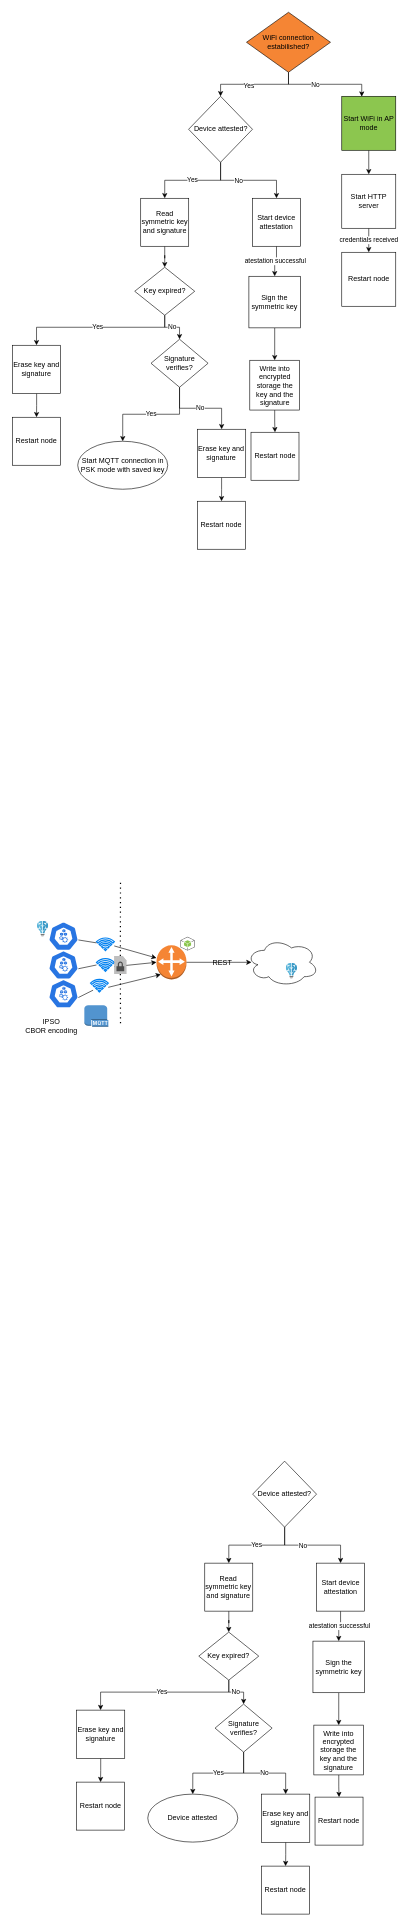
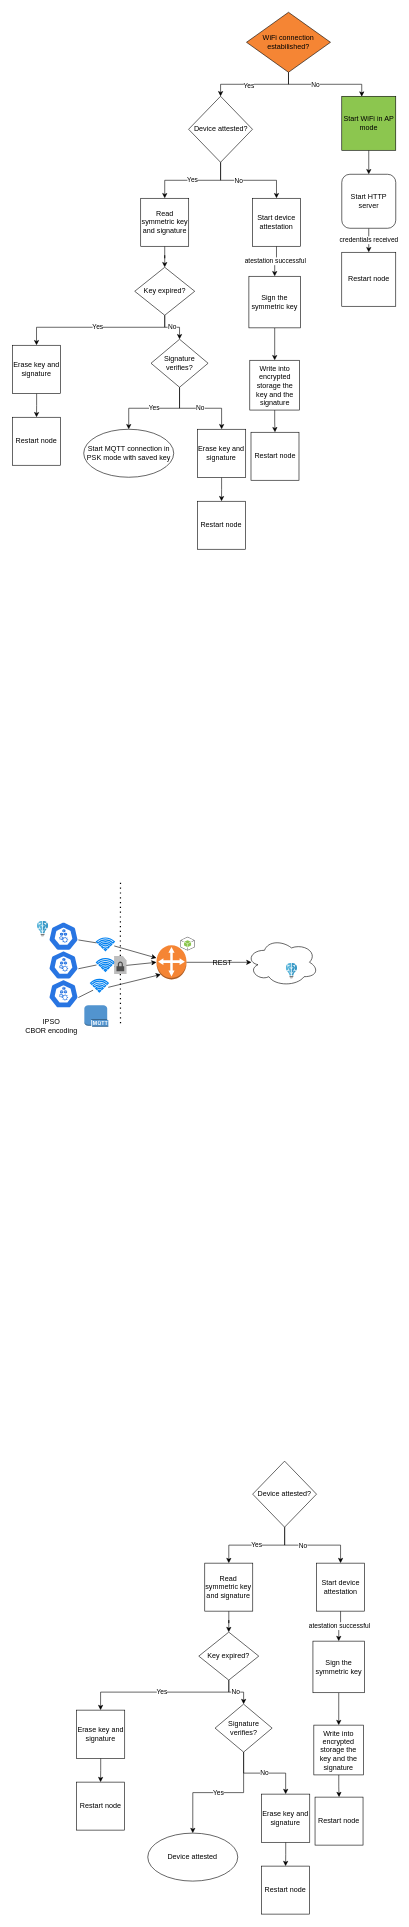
  <mxCell id="0" />
  <mxCell id="1" parent="0" />
  <mxCell id="2" value="" style="sketch=0;html=1;dashed=0;whitespace=wrap;fillColor=#2875E2;strokeColor=#ffffff;points=[[0.005,0.63,0],[0.1,0.2,0],[0.9,0.2,0],[0.5,0,0],[0.995,0.63,0],[0.72,0.99,0],[0.5,1,0],[0.28,0.99,0]];shape=mxgraph.kubernetes.icon;prIcon=node" parent="1" vertex="1"><mxGeometry x="80" y="1536" width="50" height="48" as="geometry" /></mxCell>
  <mxCell id="3" value="" style="shape=image;html=1;verticalAlign=top;verticalLabelPosition=bottom;labelBackgroundColor=#ffffff;imageAspect=0;aspect=fixed;image=https://cdn1.iconfinder.com/data/icons/hawcons/32/700056-icon-23-file-c-128.png" parent="1" vertex="1"><mxGeometry x="86" y="1498" width="38" height="38" as="geometry" /></mxCell>
  <mxCell id="4" value="" style="outlineConnect=0;dashed=0;verticalLabelPosition=bottom;verticalAlign=top;align=center;html=1;shape=mxgraph.aws3.customer_gateway;fillColor=#F58534;gradientColor=none;" parent="1" vertex="1"><mxGeometry x="260" y="1575" width="50" height="57" as="geometry" /></mxCell>
  <mxCell id="5" value="" style="sketch=0;html=1;dashed=0;whitespace=wrap;fillColor=#2875E2;strokeColor=#ffffff;points=[[0.005,0.63,0],[0.1,0.2,0],[0.9,0.2,0],[0.5,0,0],[0.995,0.63,0],[0.72,0.99,0],[0.5,1,0],[0.28,0.99,0]];shape=mxgraph.kubernetes.icon;prIcon=node" parent="1" vertex="1"><mxGeometry x="80" y="1584" width="50" height="48" as="geometry" /></mxCell>
  <mxCell id="6" value="" style="sketch=0;html=1;dashed=0;whitespace=wrap;fillColor=#2875E2;strokeColor=#ffffff;points=[[0.005,0.63,0],[0.1,0.2,0],[0.9,0.2,0],[0.5,0,0],[0.995,0.63,0],[0.72,0.99,0],[0.5,1,0],[0.28,0.99,0]];shape=mxgraph.kubernetes.icon;prIcon=node" parent="1" vertex="1"><mxGeometry x="80" y="1632" width="50" height="48" as="geometry" /></mxCell>
  <mxCell id="7" value="" style="endArrow=none;dashed=1;html=1;dashPattern=1 3;strokeWidth=2;rounded=0;startArrow=none;" parent="1" source="22" edge="1"><mxGeometry width="50" height="50" relative="1" as="geometry"><mxPoint x="200" y="1705" as="sourcePoint" /><mxPoint x="200" y="1465" as="targetPoint" /></mxGeometry></mxCell>
  <mxCell id="8" value="" style="endArrow=classic;html=1;rounded=0;exitX=0.995;exitY=0.63;exitDx=0;exitDy=0;exitPerimeter=0;startArrow=none;" parent="1" source="11" target="4" edge="1"><mxGeometry width="50" height="50" relative="1" as="geometry"><mxPoint x="300" y="1695" as="sourcePoint" /><mxPoint x="350" y="1645" as="targetPoint" /></mxGeometry></mxCell>
  <mxCell id="9" value="" style="endArrow=classic;html=1;rounded=0;exitX=0.995;exitY=0.63;exitDx=0;exitDy=0;exitPerimeter=0;entryX=0;entryY=0.5;entryDx=0;entryDy=0;entryPerimeter=0;startArrow=none;" parent="1" source="13" target="4" edge="1"><mxGeometry width="50" height="50" relative="1" as="geometry"><mxPoint x="139.75" y="1555.24" as="sourcePoint" /><mxPoint x="270" y="1604.118" as="targetPoint" /></mxGeometry></mxCell>
  <mxCell id="10" value="" style="endArrow=classic;html=1;rounded=0;exitX=0.995;exitY=0.63;exitDx=0;exitDy=0;exitPerimeter=0;entryX=0.145;entryY=0.855;entryDx=0;entryDy=0;entryPerimeter=0;startArrow=none;" parent="1" source="15" target="4" edge="1"><mxGeometry width="50" height="50" relative="1" as="geometry"><mxPoint x="149.75" y="1565.24" as="sourcePoint" /><mxPoint x="280" y="1614.118" as="targetPoint" /></mxGeometry></mxCell>
  <mxCell id="11" value="" style="html=1;verticalLabelPosition=bottom;align=center;labelBackgroundColor=#ffffff;verticalAlign=top;strokeWidth=2;strokeColor=#0080F0;shadow=0;dashed=0;shape=mxgraph.ios7.icons.wifi;pointerEvents=1" parent="1" vertex="1"><mxGeometry x="160" y="1563" width="29.7" height="21" as="geometry" /></mxCell>
  <mxCell id="12" value="" style="endArrow=none;html=1;rounded=0;exitX=0.995;exitY=0.63;exitDx=0;exitDy=0;exitPerimeter=0;" parent="1" source="2" target="11" edge="1"><mxGeometry width="50" height="50" relative="1" as="geometry"><mxPoint x="129.75" y="1566.24" as="sourcePoint" /><mxPoint x="260" y="1597.5" as="targetPoint" /></mxGeometry></mxCell>
  <mxCell id="13" value="" style="html=1;verticalLabelPosition=bottom;align=center;labelBackgroundColor=#ffffff;verticalAlign=top;strokeWidth=2;strokeColor=#0080F0;shadow=0;dashed=0;shape=mxgraph.ios7.icons.wifi;pointerEvents=1" parent="1" vertex="1"><mxGeometry x="160" y="1597.5" width="29.7" height="21" as="geometry" /></mxCell>
  <mxCell id="14" value="" style="endArrow=none;html=1;rounded=0;exitX=0.995;exitY=0.63;exitDx=0;exitDy=0;exitPerimeter=0;entryX=0;entryY=0.5;entryDx=0;entryDy=0;entryPerimeter=0;" parent="1" source="5" target="13" edge="1"><mxGeometry width="50" height="50" relative="1" as="geometry"><mxPoint x="129.75" y="1614.24" as="sourcePoint" /><mxPoint x="260" y="1603.5" as="targetPoint" /></mxGeometry></mxCell>
  <mxCell id="15" value="" style="html=1;verticalLabelPosition=bottom;align=center;labelBackgroundColor=#ffffff;verticalAlign=top;strokeWidth=2;strokeColor=#0080F0;shadow=0;dashed=0;shape=mxgraph.ios7.icons.wifi;pointerEvents=1" parent="1" vertex="1"><mxGeometry x="150" y="1632" width="29.7" height="21" as="geometry" /></mxCell>
  <mxCell id="16" value="" style="endArrow=none;html=1;rounded=0;exitX=0.995;exitY=0.63;exitDx=0;exitDy=0;exitPerimeter=0;entryX=0.145;entryY=0.855;entryDx=0;entryDy=0;entryPerimeter=0;" parent="1" source="6" target="15" edge="1"><mxGeometry width="50" height="50" relative="1" as="geometry"><mxPoint x="129.75" y="1662.24" as="sourcePoint" /><mxPoint x="267.25" y="1623.735" as="targetPoint" /></mxGeometry></mxCell>
  <mxCell id="17" value="" style="ellipse;shape=cloud;whiteSpace=wrap;html=1;" parent="1" vertex="1"><mxGeometry x="410" y="1563.5" width="120" height="80" as="geometry" /></mxCell>
  <mxCell id="18" value="" style="endArrow=classic;html=1;rounded=0;exitX=1;exitY=0.5;exitDx=0;exitDy=0;exitPerimeter=0;entryX=0.069;entryY=0.444;entryDx=0;entryDy=0;entryPerimeter=0;" parent="1" source="4" edge="1"><mxGeometry width="50" height="50" relative="1" as="geometry"><mxPoint x="300" y="1695" as="sourcePoint" /><mxPoint x="418.28" y="1603.52" as="targetPoint" /></mxGeometry></mxCell>
  <mxCell id="19" value="REST" style="text;html=1;strokeColor=none;fillColor=none;align=center;verticalAlign=middle;whiteSpace=wrap;rounded=0;" parent="1" vertex="1"><mxGeometry x="350" y="1595" width="40" height="20" as="geometry" /></mxCell>
  <mxCell id="20" value="" style="outlineConnect=0;dashed=0;verticalLabelPosition=bottom;verticalAlign=top;align=center;html=1;shape=mxgraph.aws3.mqtt_protocol;fillColor=#5294CF;gradientColor=none;" parent="1" vertex="1"><mxGeometry x="139.7" y="1675" width="40" height="36" as="geometry" /></mxCell>
  <mxCell id="21" value="IPSO&lt;br&gt;CBOR encoding" style="text;html=1;strokeColor=none;fillColor=none;align=center;verticalAlign=middle;whiteSpace=wrap;rounded=0;" parent="1" vertex="1"><mxGeometry x="40" y="1695" width="90" height="30" as="geometry" /></mxCell>
  <mxCell id="22" value="" style="outlineConnect=0;dashed=0;verticalLabelPosition=bottom;verticalAlign=top;align=center;html=1;shape=mxgraph.aws3.encrypted_data;fillColor=#7D7C7C;gradientColor=none;" parent="1" vertex="1"><mxGeometry x="189.7" y="1593" width="20" height="30" as="geometry" /></mxCell>
  <mxCell id="23" value="" style="endArrow=none;dashed=1;html=1;dashPattern=1 3;strokeWidth=2;rounded=0;" parent="1" target="22" edge="1"><mxGeometry width="50" height="50" relative="1" as="geometry"><mxPoint x="200" y="1705" as="sourcePoint" /><mxPoint x="200" y="1465" as="targetPoint" /></mxGeometry></mxCell>
  <mxCell id="24" value="" style="outlineConnect=0;dashed=0;verticalLabelPosition=bottom;verticalAlign=top;align=center;html=1;shape=mxgraph.aws3.android;fillColor=#8CC64F;gradientColor=none;" parent="1" vertex="1"><mxGeometry x="300" y="1561" width="23.5" height="23" as="geometry" /></mxCell>
  <mxCell id="25" value="" style="shape=image;html=1;verticalAlign=top;verticalLabelPosition=bottom;labelBackgroundColor=#ffffff;imageAspect=0;aspect=fixed;image=https://cdn2.iconfinder.com/data/icons/vivid/48/thunder-128.png" parent="1" vertex="1"><mxGeometry x="450" y="1579" width="26" height="26" as="geometry" /></mxCell>
  <mxCell id="26" value="" style="sketch=0;aspect=fixed;html=1;points=[];align=center;image;fontSize=12;image=img/lib/mscae/Batch_AI.svg;" parent="1" vertex="1"><mxGeometry x="476" y="1605" width="18.8" height="26.11" as="geometry" /></mxCell>
  <mxCell id="27" value="" style="sketch=0;aspect=fixed;html=1;points=[];align=center;image;fontSize=12;image=img/lib/mscae/Batch_AI.svg;" parent="1" vertex="1"><mxGeometry x="61.2" y="1534.89" width="18.8" height="26.11" as="geometry" /></mxCell>
  <mxCell id="28" style="edgeStyle=orthogonalEdgeStyle;rounded=0;orthogonalLoop=1;jettySize=auto;html=1;" parent="1" source="32" target="36" edge="1"><mxGeometry relative="1" as="geometry" /></mxCell>
  <mxCell id="29" value="Yes" style="edgeLabel;html=1;align=center;verticalAlign=middle;resizable=0;points=[];" parent="28" vertex="1" connectable="0"><mxGeometry x="0.14" y="1" relative="1" as="geometry"><mxPoint as="offset" /></mxGeometry></mxCell>
  <mxCell id="30" style="edgeStyle=orthogonalEdgeStyle;rounded=0;orthogonalLoop=1;jettySize=auto;html=1;exitX=0.5;exitY=1;exitDx=0;exitDy=0;entryX=0.37;entryY=0.007;entryDx=0;entryDy=0;entryPerimeter=0;" parent="1" source="32" target="38" edge="1"><mxGeometry relative="1" as="geometry"><mxPoint x="603.238" y="160.012" as="targetPoint" /></mxGeometry></mxCell>
  <mxCell id="31" value="No" style="edgeLabel;html=1;align=center;verticalAlign=middle;resizable=0;points=[];" parent="30" vertex="1" connectable="0"><mxGeometry x="-0.215" relative="1" as="geometry"><mxPoint as="offset" /></mxGeometry></mxCell>
  <mxCell id="32" value="WiFi connection estabilished?" style="rhombus;whiteSpace=wrap;html=1;fillColor=#f58534;" parent="1" vertex="1"><mxGeometry x="410" y="20" width="140" height="100" as="geometry" /></mxCell>
  <mxCell id="33" style="edgeStyle=orthogonalEdgeStyle;rounded=0;orthogonalLoop=1;jettySize=auto;html=1;" parent="1" source="36" target="44" edge="1"><mxGeometry relative="1" as="geometry"><mxPoint x="414" y="330" as="targetPoint" /></mxGeometry></mxCell>
  <mxCell id="34" value="No" style="edgeLabel;html=1;align=center;verticalAlign=middle;resizable=0;points=[];" parent="33" vertex="1" connectable="0"><mxGeometry x="-0.216" relative="1" as="geometry"><mxPoint as="offset" /></mxGeometry></mxCell>
  <mxCell id="35" value="Yes" style="edgeStyle=orthogonalEdgeStyle;rounded=0;orthogonalLoop=1;jettySize=auto;html=1;" parent="1" source="36" target="51" edge="1"><mxGeometry relative="1" as="geometry" /></mxCell>
  <mxCell id="36" value="Device attested?" style="rhombus;whiteSpace=wrap;html=1;" parent="1" vertex="1"><mxGeometry x="313.5" y="160" width="106.5" height="110" as="geometry" /></mxCell>
  <mxCell id="37" style="edgeStyle=orthogonalEdgeStyle;rounded=0;orthogonalLoop=1;jettySize=auto;html=1;entryX=0.5;entryY=0;entryDx=0;entryDy=0;" parent="1" source="38" target="40" edge="1"><mxGeometry relative="1" as="geometry" /></mxCell>
  <mxCell id="38" value="Start WiFi in AP mode" style="whiteSpace=wrap;html=1;aspect=fixed;fillColor=#8cc64f;" parent="1" vertex="1"><mxGeometry x="568.8" y="160" width="90" height="90" as="geometry" /></mxCell>
  <mxCell id="39" value="credentials received" style="edgeStyle=orthogonalEdgeStyle;rounded=0;orthogonalLoop=1;jettySize=auto;html=1;entryX=0.5;entryY=0;entryDx=0;entryDy=0;" parent="1" source="40" target="41" edge="1"><mxGeometry relative="1" as="geometry" /></mxCell>
- <mxCell id="40" value="Start HTTP server" style="whiteSpace=wrap;html=1;aspect=fixed;" parent="1" vertex="1"><mxGeometry x="568.8" y="290" width="90" height="90" as="geometry" /></mxCell>
+ <mxCell id="40" value="Start HTTP server" style="whiteSpace=wrap;html=1;aspect=fixed;rounded=1;" parent="1" vertex="1"><mxGeometry x="568.8" y="290" width="90" height="90" as="geometry" /></mxCell>
  <mxCell id="41" value="Restart node" style="whiteSpace=wrap;html=1;aspect=fixed;" parent="1" vertex="1"><mxGeometry x="568.8" y="420" width="90" height="90" as="geometry" /></mxCell>
- <mxCell id="42" value="Start MQTT connection in PSK mode with saved key" style="ellipse;whiteSpace=wrap;html=1;" parent="1" vertex="1"><mxGeometry x="128.7" y="735" width="150" height="80" as="geometry" /></mxCell>
+ <mxCell id="42" value="Start MQTT connection in PSK mode with saved key" style="ellipse;whiteSpace=wrap;html=1;" parent="1" vertex="1"><mxGeometry x="138.7" y="715" width="150" height="80" as="geometry" /></mxCell>
  <mxCell id="43" value="atestation successful" style="edgeStyle=orthogonalEdgeStyle;rounded=0;orthogonalLoop=1;jettySize=auto;html=1;entryX=0.5;entryY=0;entryDx=0;entryDy=0;" parent="1" source="44" target="46" edge="1"><mxGeometry relative="1" as="geometry" /></mxCell>
  <mxCell id="44" value="Start device attestation" style="whiteSpace=wrap;html=1;aspect=fixed;" parent="1" vertex="1"><mxGeometry x="420" y="330" width="80" height="80" as="geometry" /></mxCell>
  <mxCell id="45" style="edgeStyle=orthogonalEdgeStyle;rounded=0;orthogonalLoop=1;jettySize=auto;html=1;entryX=0.5;entryY=0;entryDx=0;entryDy=0;" parent="1" source="46" target="48" edge="1"><mxGeometry relative="1" as="geometry" /></mxCell>
  <mxCell id="46" value="Sign the symmetric key" style="whiteSpace=wrap;html=1;aspect=fixed;" parent="1" vertex="1"><mxGeometry x="414" y="460" width="86" height="86" as="geometry" /></mxCell>
  <mxCell id="47" style="edgeStyle=orthogonalEdgeStyle;rounded=0;orthogonalLoop=1;jettySize=auto;html=1;" parent="1" source="48" target="49" edge="1"><mxGeometry relative="1" as="geometry" /></mxCell>
  <mxCell id="48" value="Write into encrypted storage the key and the signature" style="whiteSpace=wrap;html=1;aspect=fixed;" parent="1" vertex="1"><mxGeometry x="415.5" y="600" width="83" height="83" as="geometry" /></mxCell>
  <mxCell id="49" value="Restart node" style="whiteSpace=wrap;html=1;aspect=fixed;" parent="1" vertex="1"><mxGeometry x="417.5" y="720" width="80" height="80" as="geometry" /></mxCell>
  <mxCell id="50" style="edgeStyle=orthogonalEdgeStyle;rounded=0;orthogonalLoop=1;jettySize=auto;html=1;entryX=0.5;entryY=0;entryDx=0;entryDy=0;" parent="1" source="51" target="60" edge="1"><mxGeometry relative="1" as="geometry" /></mxCell>
  <mxCell id="51" value="Read symmetric key and signature" style="whiteSpace=wrap;html=1;aspect=fixed;" parent="1" vertex="1"><mxGeometry x="233.7" y="330" width="80" height="80" as="geometry" /></mxCell>
  <mxCell id="52" value="Yes" style="edgeStyle=orthogonalEdgeStyle;rounded=0;orthogonalLoop=1;jettySize=auto;html=1;entryX=0.5;entryY=0;entryDx=0;entryDy=0;" parent="1" source="54" target="42" edge="1"><mxGeometry relative="1" as="geometry" /></mxCell>
  <mxCell id="53" value="No" style="edgeStyle=orthogonalEdgeStyle;rounded=0;orthogonalLoop=1;jettySize=auto;html=1;entryX=0.5;entryY=0;entryDx=0;entryDy=0;" parent="1" source="54" target="56" edge="1"><mxGeometry relative="1" as="geometry" /></mxCell>
  <mxCell id="54" value="Signature verifies?" style="rhombus;whiteSpace=wrap;html=1;" parent="1" vertex="1"><mxGeometry x="250.83" y="565" width="95.15" height="80" as="geometry" /></mxCell>
  <mxCell id="55" style="edgeStyle=orthogonalEdgeStyle;rounded=0;orthogonalLoop=1;jettySize=auto;html=1;entryX=0.5;entryY=0;entryDx=0;entryDy=0;" parent="1" source="56" target="57" edge="1"><mxGeometry relative="1" as="geometry" /></mxCell>
  <mxCell id="56" value="Erase key and signature" style="whiteSpace=wrap;html=1;aspect=fixed;" parent="1" vertex="1"><mxGeometry x="328.4" y="715" width="80.3" height="80.3" as="geometry" /></mxCell>
  <mxCell id="57" value="Restart node" style="whiteSpace=wrap;html=1;aspect=fixed;" parent="1" vertex="1"><mxGeometry x="328.4" y="835" width="80" height="80" as="geometry" /></mxCell>
  <mxCell id="58" value="No" style="edgeStyle=orthogonalEdgeStyle;rounded=0;orthogonalLoop=1;jettySize=auto;html=1;" parent="1" source="60" target="54" edge="1"><mxGeometry relative="1" as="geometry" /></mxCell>
  <mxCell id="59" value="Yes" style="edgeStyle=orthogonalEdgeStyle;rounded=0;orthogonalLoop=1;jettySize=auto;html=1;" parent="1" source="60" target="62" edge="1"><mxGeometry relative="1" as="geometry"><Array as="points"><mxPoint x="274" y="545" /><mxPoint x="60" y="545" /></Array></mxGeometry></mxCell>
  <mxCell id="60" value="Key expired?" style="rhombus;whiteSpace=wrap;html=1;" parent="1" vertex="1"><mxGeometry x="223.7" y="445" width="100" height="80" as="geometry" /></mxCell>
  <mxCell id="61" style="edgeStyle=orthogonalEdgeStyle;rounded=0;orthogonalLoop=1;jettySize=auto;html=1;entryX=0.5;entryY=0;entryDx=0;entryDy=0;" parent="1" source="62" target="63" edge="1"><mxGeometry relative="1" as="geometry" /></mxCell>
  <mxCell id="62" value="Erase key and signature" style="whiteSpace=wrap;html=1;aspect=fixed;" parent="1" vertex="1"><mxGeometry x="20" y="575" width="80.3" height="80.3" as="geometry" /></mxCell>
  <mxCell id="63" value="Restart node" style="whiteSpace=wrap;html=1;aspect=fixed;" parent="1" vertex="1"><mxGeometry x="20" y="695" width="80" height="80" as="geometry" /></mxCell>
  <mxCell id="64" style="edgeStyle=orthogonalEdgeStyle;rounded=0;orthogonalLoop=1;jettySize=auto;html=1;" edge="1" parent="1" source="67" target="70"><mxGeometry relative="1" as="geometry"><mxPoint x="520.75" y="2605" as="targetPoint" /></mxGeometry></mxCell>
  <mxCell id="65" value="No" style="edgeLabel;html=1;align=center;verticalAlign=middle;resizable=0;points=[];" vertex="1" connectable="0" parent="64"><mxGeometry x="-0.216" relative="1" as="geometry"><mxPoint as="offset" /></mxGeometry></mxCell>
  <mxCell id="66" value="Yes" style="edgeStyle=orthogonalEdgeStyle;rounded=0;orthogonalLoop=1;jettySize=auto;html=1;" edge="1" parent="1" source="67" target="77"><mxGeometry relative="1" as="geometry" /></mxCell>
  <mxCell id="67" value="Device attested?" style="rhombus;whiteSpace=wrap;html=1;" vertex="1" parent="1"><mxGeometry x="420.25" y="2435" width="106.5" height="110" as="geometry" /></mxCell>
- <mxCell id="68" value="Device attested" style="ellipse;whiteSpace=wrap;html=1;" vertex="1" parent="1"><mxGeometry x="245.45" y="2990" width="150" height="80" as="geometry" /></mxCell>
+ <mxCell id="68" value="Device attested" style="ellipse;whiteSpace=wrap;html=1;" vertex="1" parent="1"><mxGeometry x="245.45" y="3055" width="150" height="80" as="geometry" /></mxCell>
  <mxCell id="69" value="atestation successful" style="edgeStyle=orthogonalEdgeStyle;rounded=0;orthogonalLoop=1;jettySize=auto;html=1;entryX=0.5;entryY=0;entryDx=0;entryDy=0;" edge="1" parent="1" source="70" target="72"><mxGeometry relative="1" as="geometry" /></mxCell>
  <mxCell id="70" value="Start device attestation" style="whiteSpace=wrap;html=1;aspect=fixed;" vertex="1" parent="1"><mxGeometry x="526.75" y="2605" width="80" height="80" as="geometry" /></mxCell>
  <mxCell id="71" style="edgeStyle=orthogonalEdgeStyle;rounded=0;orthogonalLoop=1;jettySize=auto;html=1;entryX=0.5;entryY=0;entryDx=0;entryDy=0;" edge="1" parent="1" source="72" target="74"><mxGeometry relative="1" as="geometry" /></mxCell>
  <mxCell id="72" value="Sign the symmetric key" style="whiteSpace=wrap;html=1;aspect=fixed;" vertex="1" parent="1"><mxGeometry x="520.75" y="2735" width="86" height="86" as="geometry" /></mxCell>
  <mxCell id="73" style="edgeStyle=orthogonalEdgeStyle;rounded=0;orthogonalLoop=1;jettySize=auto;html=1;" edge="1" parent="1" source="74" target="75"><mxGeometry relative="1" as="geometry" /></mxCell>
  <mxCell id="74" value="Write into encrypted storage the key and the signature" style="whiteSpace=wrap;html=1;aspect=fixed;" vertex="1" parent="1"><mxGeometry x="522.25" y="2875" width="83" height="83" as="geometry" /></mxCell>
  <mxCell id="75" value="Restart node" style="whiteSpace=wrap;html=1;aspect=fixed;" vertex="1" parent="1"><mxGeometry x="524.25" y="2995" width="80" height="80" as="geometry" /></mxCell>
  <mxCell id="76" style="edgeStyle=orthogonalEdgeStyle;rounded=0;orthogonalLoop=1;jettySize=auto;html=1;entryX=0.5;entryY=0;entryDx=0;entryDy=0;" edge="1" parent="1" source="77" target="86"><mxGeometry relative="1" as="geometry" /></mxCell>
  <mxCell id="77" value="Read symmetric key and signature" style="whiteSpace=wrap;html=1;aspect=fixed;" vertex="1" parent="1"><mxGeometry x="340.45" y="2605" width="80" height="80" as="geometry" /></mxCell>
  <mxCell id="78" value="Yes" style="edgeStyle=orthogonalEdgeStyle;rounded=0;orthogonalLoop=1;jettySize=auto;html=1;entryX=0.5;entryY=0;entryDx=0;entryDy=0;" edge="1" parent="1" source="80" target="68"><mxGeometry relative="1" as="geometry" /></mxCell>
  <mxCell id="79" value="No" style="edgeStyle=orthogonalEdgeStyle;rounded=0;orthogonalLoop=1;jettySize=auto;html=1;entryX=0.5;entryY=0;entryDx=0;entryDy=0;" edge="1" parent="1" source="80" target="82"><mxGeometry relative="1" as="geometry" /></mxCell>
  <mxCell id="80" value="Signature verifies?" style="rhombus;whiteSpace=wrap;html=1;" vertex="1" parent="1"><mxGeometry x="357.58" y="2840" width="95.15" height="80" as="geometry" /></mxCell>
  <mxCell id="81" style="edgeStyle=orthogonalEdgeStyle;rounded=0;orthogonalLoop=1;jettySize=auto;html=1;entryX=0.5;entryY=0;entryDx=0;entryDy=0;" edge="1" parent="1" source="82" target="83"><mxGeometry relative="1" as="geometry" /></mxCell>
  <mxCell id="82" value="Erase key and signature" style="whiteSpace=wrap;html=1;aspect=fixed;" vertex="1" parent="1"><mxGeometry x="435.15" y="2990" width="80.3" height="80.3" as="geometry" /></mxCell>
  <mxCell id="83" value="Restart node" style="whiteSpace=wrap;html=1;aspect=fixed;" vertex="1" parent="1"><mxGeometry x="435.15" y="3110" width="80" height="80" as="geometry" /></mxCell>
  <mxCell id="84" value="No" style="edgeStyle=orthogonalEdgeStyle;rounded=0;orthogonalLoop=1;jettySize=auto;html=1;" edge="1" parent="1" source="86" target="80"><mxGeometry relative="1" as="geometry" /></mxCell>
  <mxCell id="85" value="Yes" style="edgeStyle=orthogonalEdgeStyle;rounded=0;orthogonalLoop=1;jettySize=auto;html=1;" edge="1" parent="1" source="86" target="88"><mxGeometry relative="1" as="geometry"><Array as="points"><mxPoint x="380.75" y="2820" /><mxPoint x="166.75" y="2820" /></Array></mxGeometry></mxCell>
  <mxCell id="86" value="Key expired?" style="rhombus;whiteSpace=wrap;html=1;" vertex="1" parent="1"><mxGeometry x="330.45" y="2720" width="100" height="80" as="geometry" /></mxCell>
  <mxCell id="87" style="edgeStyle=orthogonalEdgeStyle;rounded=0;orthogonalLoop=1;jettySize=auto;html=1;entryX=0.5;entryY=0;entryDx=0;entryDy=0;" edge="1" parent="1" source="88" target="89"><mxGeometry relative="1" as="geometry" /></mxCell>
  <mxCell id="88" value="Erase key and signature" style="whiteSpace=wrap;html=1;aspect=fixed;" vertex="1" parent="1"><mxGeometry x="126.75" y="2850" width="80.3" height="80.3" as="geometry" /></mxCell>
  <mxCell id="89" value="Restart node" style="whiteSpace=wrap;html=1;aspect=fixed;" vertex="1" parent="1"><mxGeometry x="126.75" y="2970" width="80" height="80" as="geometry" /></mxCell>
